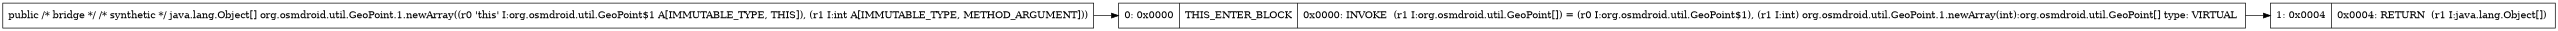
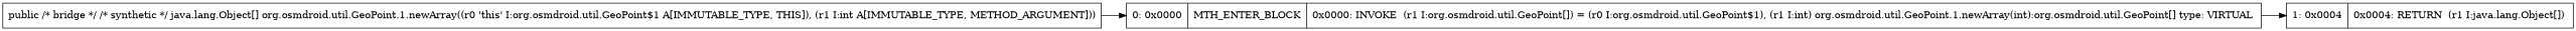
  digraph {
    rankdir=LR
    node [shape=record]
-   n1 [label="{0\:\ 0x0000|THIS_ENTER_BLOCK\l|0x0000: INVOKE  (r1 I:org.osmdroid.util.GeoPoint[]) = (r0 I:org.osmdroid.util.GeoPoint$1), (r1 I:int) org.osmdroid.util.GeoPoint.1.newArray(int):org.osmdroid.util.GeoPoint[] type: VIRTUAL \l}"]
+   n1 [label="{0\:\ 0x0000|MTH_ENTER_BLOCK\l|0x0000: INVOKE  (r1 I:org.osmdroid.util.GeoPoint[]) = (r0 I:org.osmdroid.util.GeoPoint$1), (r1 I:int) org.osmdroid.util.GeoPoint.1.newArray(int):org.osmdroid.util.GeoPoint[] type: VIRTUAL \l}"]
    n2 [label="{1\:\ 0x0004|0x0004: RETURN  (r1 I:java.lang.Object[]) \l}"]
    n3 [label="{public \/* bridge *\/ \/* synthetic *\/ java.lang.Object[] org.osmdroid.util.GeoPoint.1.newArray((r0 'this' I:org.osmdroid.util.GeoPoint$1 A[IMMUTABLE_TYPE, THIS]), (r1 I:int A[IMMUTABLE_TYPE, METHOD_ARGUMENT])) }"]
    n1 -> n2
    n3 -> n1
  }
